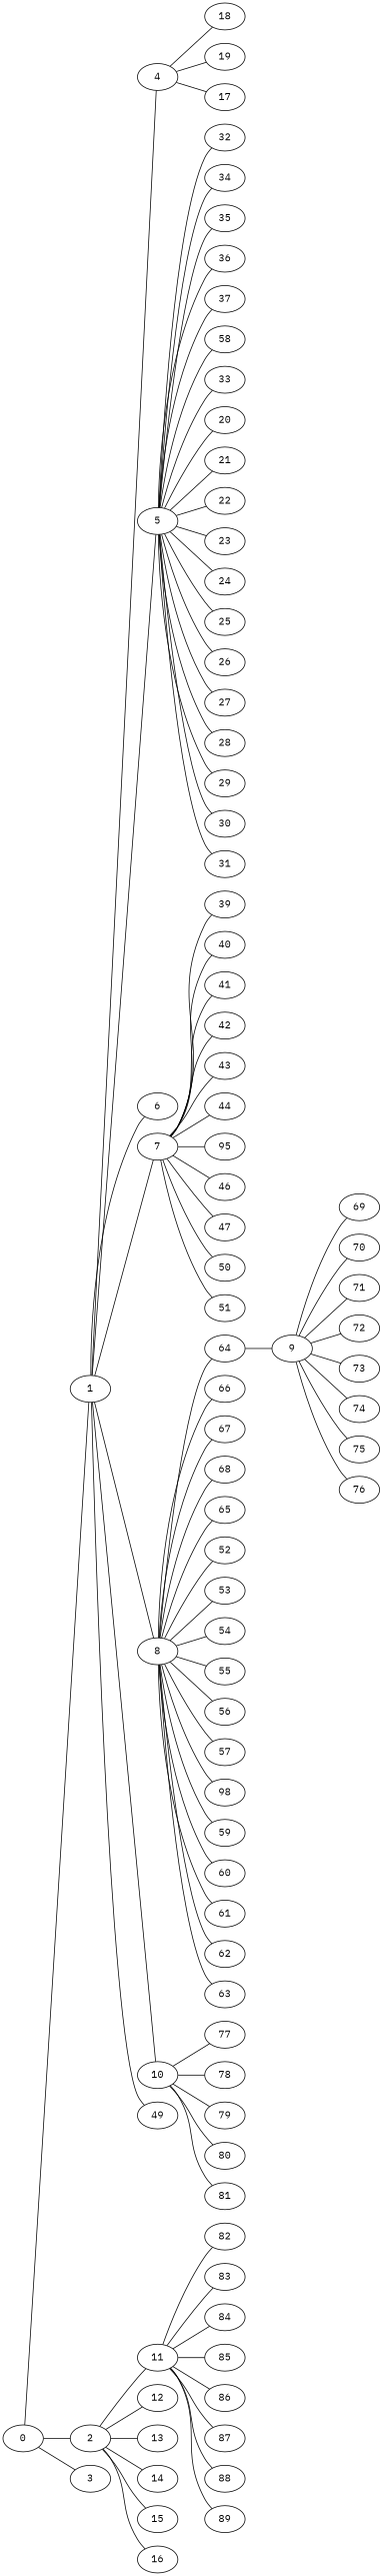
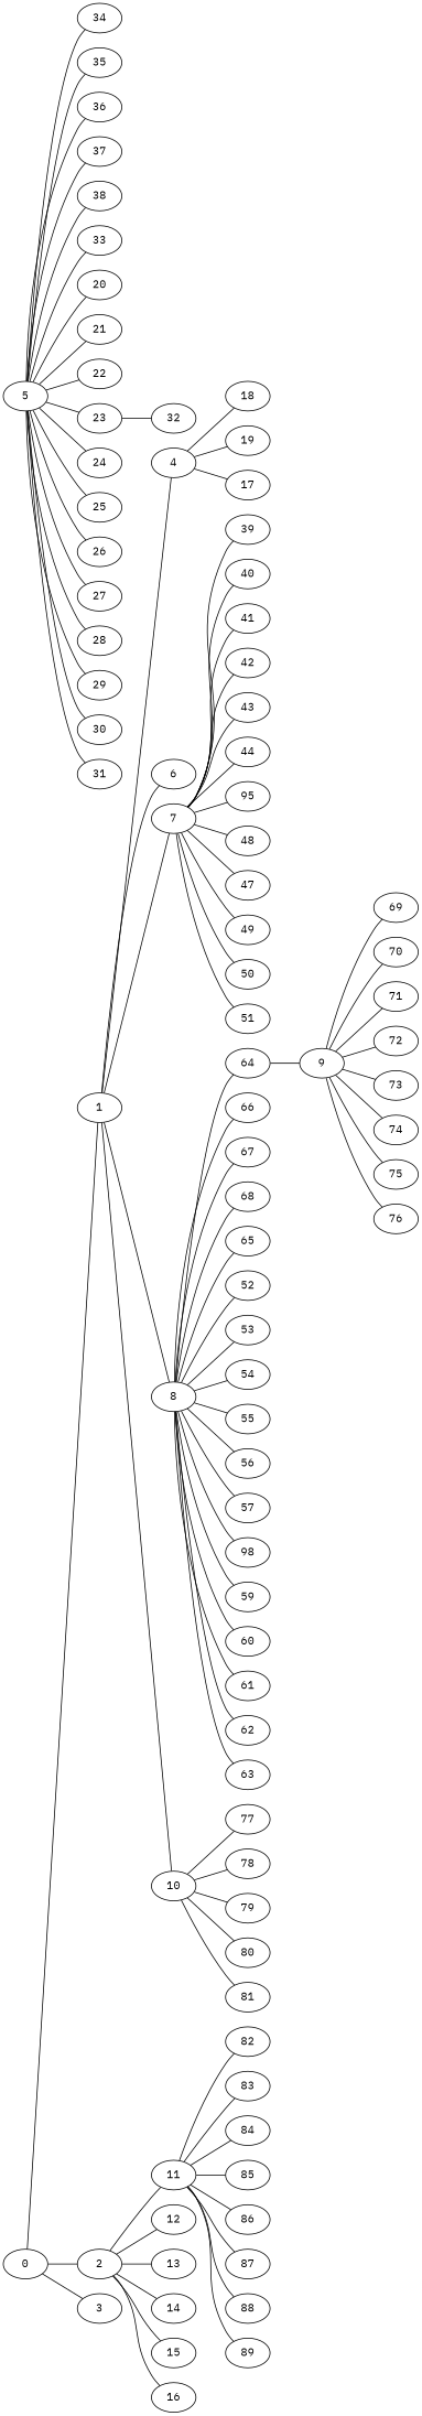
  graph {
    fontname="IBM Plex Mono"
    rankdir=LR
    node [fontname="IBM Plex Mono"]
    edge [fontname="IBM Plex Mono"]
    0
    1
    2
    3
    4
    5
    6
    7
    8
    10
    11
    12
    13
    14
    15
    16
    18
    19
    17
    32
    34
    35
    36
    37
-   38 [label=58]
+   38
    33
    20
    21
    22
    23
    24
    25
    26
    27
    28
    29
    30
    31
    39
    40
    41
    42
    43
    44
    n45 [label=95]
-   46
+   46 [label=48]
    47
    49
    50
    51
    64
    66
    67
    68
    65
    52
    53
    54
    55
    56
    57
    n62 [label=98]
    59
    60
    61
    62
    63
    9
    69
    70
    71
    72
    73
    74
    75
    76
    77
    78
    79
    80
    81
    82
    83
    84
    85
    86
    87
    88
    89
    0 -- 1
    0 -- 2
    0 -- 3
    1 -- 4
-   1 -- 5
    1 -- 6
    1 -- 7
    1 -- 8
    1 -- 10
    2 -- 11
    2 -- 12
    2 -- 13
    2 -- 14
    2 -- 15
    2 -- 16
    4 -- 18
    4 -- 19
    4 -- 17
-   5 -- 32
+   23 -- 32
    5 -- 34
    5 -- 35
    5 -- 36
    5 -- 37
    5 -- 38
    5 -- 33
    5 -- 20
    5 -- 21
    5 -- 22
    5 -- 23
    5 -- 24
    5 -- 25
    5 -- 26
    5 -- 27
    5 -- 28
    5 -- 29
    5 -- 30
    5 -- 31
    7 -- 39
    7 -- 40
    7 -- 41
    7 -- 42
    7 -- 43
    7 -- 44
    7 -- n45
    7 -- 46
    7 -- 47
-   1 -- 49
+   7 -- 49
    7 -- 50
    7 -- 51
    8 -- 64
    8 -- 66
    8 -- 67
    8 -- 68
    8 -- 65
    8 -- 52
    8 -- 53
    8 -- 54
    8 -- 55
    8 -- 56
    8 -- 57
    8 -- n62
    8 -- 59
    8 -- 60
    8 -- 61
    8 -- 62
    8 -- 63
    10 -- 77
    10 -- 78
    10 -- 79
    10 -- 80
    10 -- 81
    11 -- 82
    11 -- 83
    11 -- 84
    11 -- 85
    11 -- 86
    11 -- 87
    11 -- 88
    11 -- 89
    64 -- 9
    9 -- 69
    9 -- 70
    9 -- 71
    9 -- 72
    9 -- 73
    9 -- 74
    9 -- 75
    9 -- 76
  }
